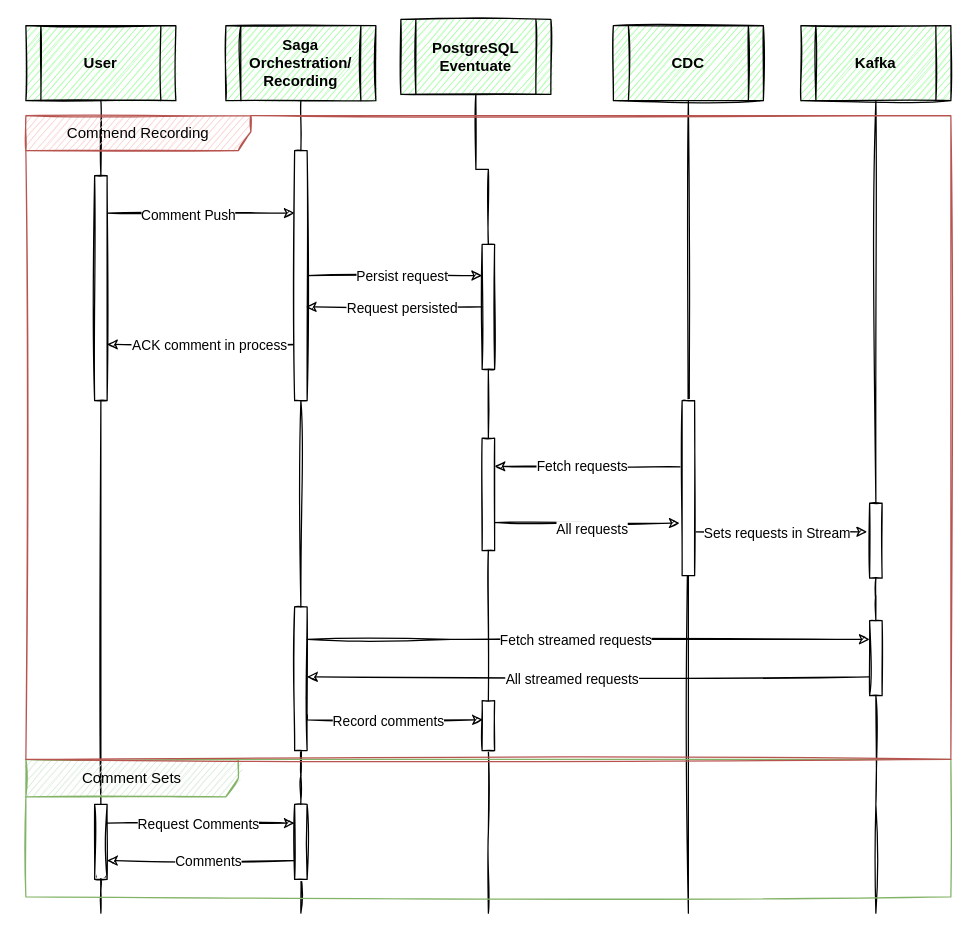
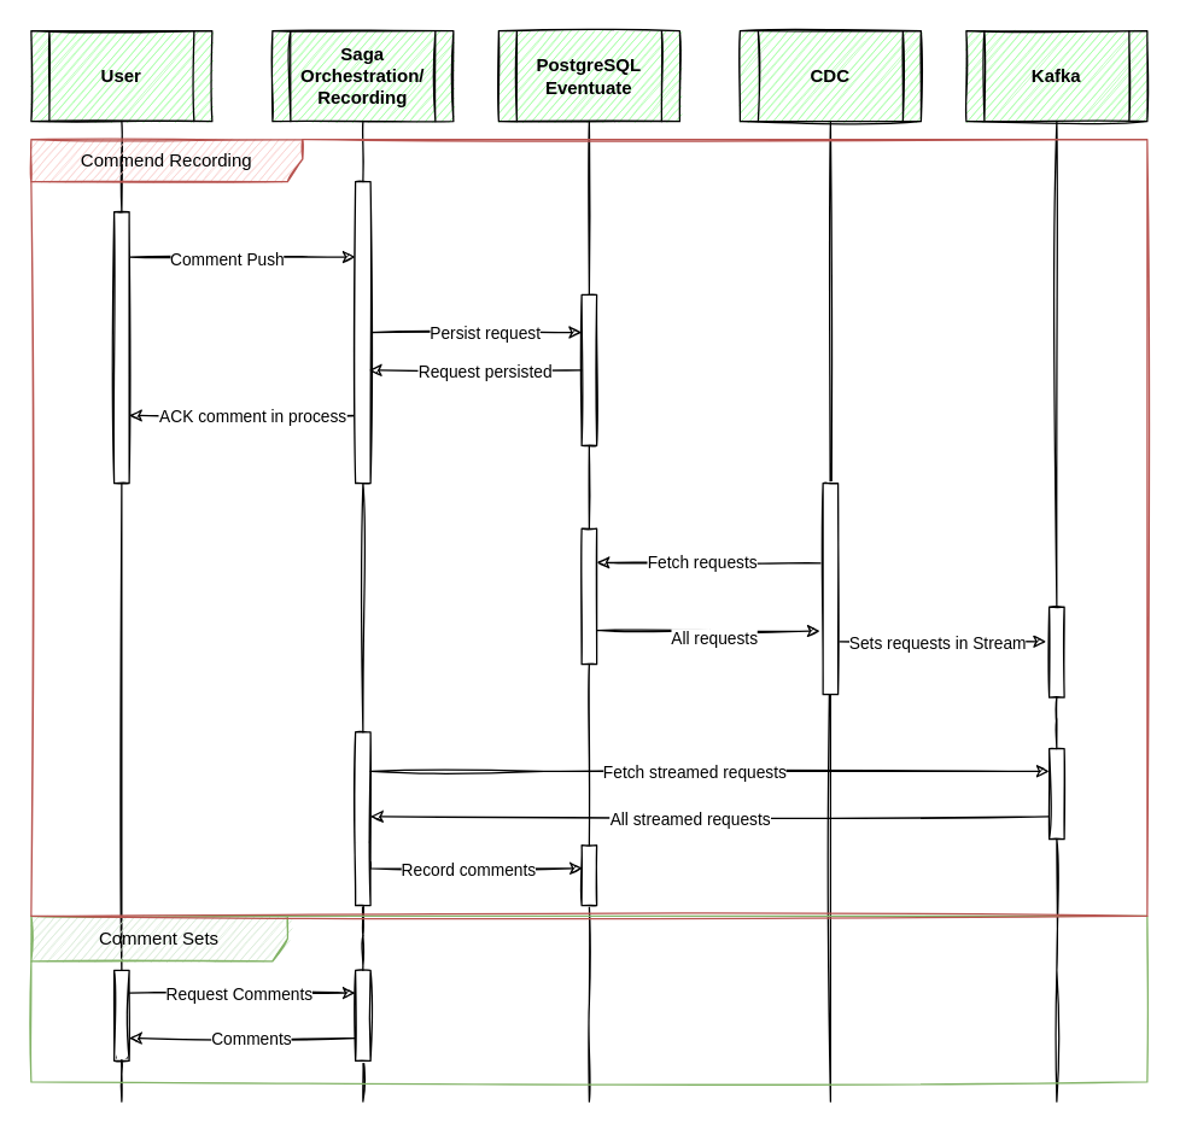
  <mxCell id="0" />
  <mxCell id="1" parent="0" />
  <mxCell id="2" style="edgeStyle=orthogonalEdgeStyle;rounded=0;orthogonalLoop=1;jettySize=auto;html=1;startArrow=none;sketch=1;" parent="1" source="46" edge="1"><mxGeometry relative="1" as="geometry"><mxPoint x="80" y="693" as="targetPoint" /><Array as="points"><mxPoint x="80" y="730" /><mxPoint x="80" y="730" /></Array></mxGeometry></mxCell>
  <mxCell id="3" value="User" style="shape=process;whiteSpace=wrap;html=1;backgroundOutline=1;fillColor=#99FF99;fontStyle=1;sketch=1;" parent="1" vertex="1"><mxGeometry x="20" y="20" width="120" height="60" as="geometry" /></mxCell>
  <mxCell id="4" style="edgeStyle=orthogonalEdgeStyle;rounded=0;orthogonalLoop=1;jettySize=auto;html=1;startArrow=none;sketch=1;" parent="1" source="54" edge="1"><mxGeometry relative="1" as="geometry"><mxPoint x="240" y="550" as="targetPoint" /></mxGeometry></mxCell>
  <mxCell id="5" value="Saga Orchestration/ Recording" style="shape=process;whiteSpace=wrap;html=1;backgroundOutline=1;fillColor=#99FF99;fontStyle=1;sketch=1;" parent="1" vertex="1"><mxGeometry x="180" y="20" width="120" height="60" as="geometry" /></mxCell>
  <mxCell id="6" style="edgeStyle=orthogonalEdgeStyle;rounded=0;orthogonalLoop=1;jettySize=auto;html=1;startArrow=none;endArrow=none;endFill=0;sketch=1;" parent="1" source="56" edge="1"><mxGeometry relative="1" as="geometry"><mxPoint x="390" y="730" as="targetPoint" /></mxGeometry></mxCell>
- <mxCell id="7" value="PostgreSQL&lt;br&gt;Eventuate" style="shape=process;whiteSpace=wrap;html=1;backgroundOutline=1;fillColor=#99FF99;fontStyle=1;sketch=1;" parent="1" vertex="1"><mxGeometry x="320" y="15" width="120" height="60" as="geometry" /></mxCell>
+ <mxCell id="7" value="PostgreSQL&lt;br&gt;Eventuate" style="shape=process;whiteSpace=wrap;html=1;backgroundOutline=1;fillColor=#99FF99;fontStyle=1;sketch=1;" parent="1" vertex="1"><mxGeometry x="330" y="20" width="120" height="60" as="geometry" /></mxCell>
  <mxCell id="8" style="edgeStyle=orthogonalEdgeStyle;rounded=0;orthogonalLoop=1;jettySize=auto;html=1;endArrow=none;endFill=0;sketch=1;" parent="1" source="9" edge="1"><mxGeometry relative="1" as="geometry"><mxPoint x="550" y="730" as="targetPoint" /></mxGeometry></mxCell>
  <mxCell id="9" value="CDC&lt;br&gt;" style="shape=process;whiteSpace=wrap;html=1;backgroundOutline=1;fillColor=#99FF99;fontStyle=1;sketch=1;" parent="1" vertex="1"><mxGeometry x="490" y="20" width="120" height="60" as="geometry" /></mxCell>
  <mxCell id="10" style="edgeStyle=orthogonalEdgeStyle;rounded=0;orthogonalLoop=1;jettySize=auto;html=1;entryX=0;entryY=0.25;entryDx=0;entryDy=0;exitX=1;exitY=0.167;exitDx=0;exitDy=0;exitPerimeter=0;sketch=1;" parent="1" source="12" target="18" edge="1"><mxGeometry relative="1" as="geometry"><mxPoint x="100" y="180" as="sourcePoint" /><Array as="points" /></mxGeometry></mxCell>
  <mxCell id="11" value="Comment Push" style="edgeLabel;html=1;align=center;verticalAlign=middle;resizable=0;points=[];sketch=1;" parent="10" vertex="1" connectable="0"><mxGeometry x="-0.134" y="-1" relative="1" as="geometry"><mxPoint as="offset" /></mxGeometry></mxCell>
  <mxCell id="12" value="" style="rounded=0;whiteSpace=wrap;html=1;sketch=1;" parent="1" vertex="1"><mxGeometry x="75" y="140" width="10" height="180" as="geometry" /></mxCell>
  <mxCell id="13" value="" style="edgeStyle=orthogonalEdgeStyle;rounded=0;orthogonalLoop=1;jettySize=auto;html=1;endArrow=none;sketch=1;" parent="1" source="3" target="12" edge="1"><mxGeometry relative="1" as="geometry"><mxPoint x="80" y="550" as="targetPoint" /><mxPoint x="80" y="80" as="sourcePoint" /></mxGeometry></mxCell>
  <mxCell id="14" style="edgeStyle=orthogonalEdgeStyle;rounded=0;orthogonalLoop=1;jettySize=auto;html=1;entryX=0;entryY=0.25;entryDx=0;entryDy=0;sketch=1;" parent="1" source="18" target="22" edge="1"><mxGeometry relative="1" as="geometry" /></mxCell>
  <mxCell id="15" value="Persist request" style="edgeLabel;html=1;align=center;verticalAlign=middle;resizable=0;points=[];sketch=1;" parent="14" vertex="1" connectable="0"><mxGeometry x="-0.129" relative="1" as="geometry"><mxPoint x="14" as="offset" /></mxGeometry></mxCell>
  <mxCell id="16" style="edgeStyle=orthogonalEdgeStyle;rounded=0;orthogonalLoop=1;jettySize=auto;html=1;entryX=1;entryY=0.75;entryDx=0;entryDy=0;sketch=1;" parent="1" target="12" edge="1"><mxGeometry relative="1" as="geometry"><mxPoint x="240" y="275" as="sourcePoint" /></mxGeometry></mxCell>
  <mxCell id="17" value="ACK comment in process" style="edgeLabel;html=1;align=center;verticalAlign=middle;resizable=0;points=[];sketch=1;" parent="16" vertex="1" connectable="0"><mxGeometry x="-0.045" relative="1" as="geometry"><mxPoint as="offset" /></mxGeometry></mxCell>
  <mxCell id="18" value="" style="rounded=0;whiteSpace=wrap;html=1;sketch=1;" parent="1" vertex="1"><mxGeometry x="235" y="120" width="10" height="200" as="geometry" /></mxCell>
  <mxCell id="19" value="" style="edgeStyle=orthogonalEdgeStyle;rounded=0;orthogonalLoop=1;jettySize=auto;html=1;endArrow=none;sketch=1;" parent="1" source="5" target="18" edge="1"><mxGeometry relative="1" as="geometry"><mxPoint x="240" y="550" as="targetPoint" /><mxPoint x="240" y="80" as="sourcePoint" /></mxGeometry></mxCell>
  <mxCell id="20" style="edgeStyle=orthogonalEdgeStyle;rounded=0;orthogonalLoop=1;jettySize=auto;html=1;exitX=0;exitY=0.5;exitDx=0;exitDy=0;sketch=1;" parent="1" source="22" edge="1"><mxGeometry relative="1" as="geometry"><mxPoint x="244" y="245" as="targetPoint" /><Array as="points"><mxPoint x="244" y="245" /></Array></mxGeometry></mxCell>
  <mxCell id="21" value="Request persisted" style="edgeLabel;html=1;align=center;verticalAlign=middle;resizable=0;points=[];sketch=1;" parent="20" vertex="1" connectable="0"><mxGeometry x="0.206" y="-2" relative="1" as="geometry"><mxPoint x="20" y="2" as="offset" /></mxGeometry></mxCell>
  <mxCell id="22" value="" style="rounded=0;whiteSpace=wrap;html=1;sketch=1;" parent="1" vertex="1"><mxGeometry x="385" y="195" width="10" height="100" as="geometry" /></mxCell>
  <mxCell id="23" value="" style="edgeStyle=orthogonalEdgeStyle;rounded=0;orthogonalLoop=1;jettySize=auto;html=1;endArrow=none;sketch=1;" parent="1" source="7" target="22" edge="1"><mxGeometry relative="1" as="geometry"><mxPoint x="390" y="550" as="targetPoint" /><mxPoint x="390" y="80" as="sourcePoint" /></mxGeometry></mxCell>
  <mxCell id="24" style="edgeStyle=orthogonalEdgeStyle;rounded=0;orthogonalLoop=1;jettySize=auto;html=1;exitX=0;exitY=0.5;exitDx=0;exitDy=0;entryX=1;entryY=0.25;entryDx=0;entryDy=0;sketch=1;" parent="1" source="28" target="31" edge="1"><mxGeometry relative="1" as="geometry"><Array as="points"><mxPoint x="545" y="373" /><mxPoint x="470" y="373" /></Array></mxGeometry></mxCell>
  <mxCell id="25" value="Fetch requests" style="edgeLabel;html=1;align=center;verticalAlign=middle;resizable=0;points=[];sketch=1;" parent="24" vertex="1" connectable="0"><mxGeometry x="0.156" y="4" relative="1" as="geometry"><mxPoint y="-4" as="offset" /></mxGeometry></mxCell>
  <mxCell id="26" style="edgeStyle=orthogonalEdgeStyle;rounded=0;orthogonalLoop=1;jettySize=auto;html=1;exitX=1;exitY=0.75;exitDx=0;exitDy=0;entryX=-0.2;entryY=0.383;entryDx=0;entryDy=0;entryPerimeter=0;sketch=1;" parent="1" source="28" target="34" edge="1"><mxGeometry relative="1" as="geometry" /></mxCell>
  <mxCell id="27" value="Sets requests in Stream" style="edgeLabel;html=1;align=center;verticalAlign=middle;resizable=0;points=[];sketch=1;" parent="26" vertex="1" connectable="0"><mxGeometry x="-0.13" y="3" relative="1" as="geometry"><mxPoint x="6" y="4" as="offset" /></mxGeometry></mxCell>
  <mxCell id="28" value="" style="rounded=0;whiteSpace=wrap;html=1;sketch=1;" parent="1" vertex="1"><mxGeometry x="545" y="320" width="10" height="140" as="geometry" /></mxCell>
  <mxCell id="29" style="edgeStyle=orthogonalEdgeStyle;rounded=0;orthogonalLoop=1;jettySize=auto;html=1;exitX=1;exitY=0.75;exitDx=0;exitDy=0;entryX=-0.2;entryY=0.7;entryDx=0;entryDy=0;entryPerimeter=0;sketch=1;" parent="1" source="31" target="28" edge="1"><mxGeometry relative="1" as="geometry"><Array as="points" /></mxGeometry></mxCell>
  <mxCell id="30" value="All requests" style="edgeLabel;html=1;align=center;verticalAlign=middle;resizable=0;points=[];sketch=1;" parent="29" vertex="1" connectable="0"><mxGeometry x="0.017" y="-3" relative="1" as="geometry"><mxPoint x="2" y="1" as="offset" /></mxGeometry></mxCell>
  <mxCell id="31" value="" style="rounded=0;whiteSpace=wrap;html=1;sketch=1;" parent="1" vertex="1"><mxGeometry x="385" y="350" width="10" height="90" as="geometry" /></mxCell>
  <mxCell id="32" value="" style="edgeStyle=orthogonalEdgeStyle;rounded=0;orthogonalLoop=1;jettySize=auto;html=1;startArrow=none;endArrow=none;sketch=1;" parent="1" source="22" target="31" edge="1"><mxGeometry relative="1" as="geometry"><mxPoint x="390" y="550" as="targetPoint" /><mxPoint x="390" y="295" as="sourcePoint" /></mxGeometry></mxCell>
  <mxCell id="33" value="Kafka" style="shape=process;whiteSpace=wrap;html=1;backgroundOutline=1;fillColor=#99FF99;fontStyle=1;sketch=1;" parent="1" vertex="1"><mxGeometry x="640" y="20" width="120" height="60" as="geometry" /></mxCell>
  <mxCell id="34" value="" style="rounded=0;whiteSpace=wrap;html=1;sketch=1;" parent="1" vertex="1"><mxGeometry x="695" y="402" width="10" height="60" as="geometry" /></mxCell>
  <mxCell id="35" value="" style="edgeStyle=orthogonalEdgeStyle;rounded=0;orthogonalLoop=1;jettySize=auto;html=1;endArrow=none;sketch=1;" parent="1" source="33" target="34" edge="1"><mxGeometry relative="1" as="geometry"><mxPoint x="700" y="550" as="targetPoint" /><mxPoint x="700" y="80" as="sourcePoint" /></mxGeometry></mxCell>
  <mxCell id="36" style="edgeStyle=orthogonalEdgeStyle;rounded=0;orthogonalLoop=1;jettySize=auto;html=1;entryX=0;entryY=0.25;entryDx=0;entryDy=0;sketch=1;" parent="1" source="54" target="42" edge="1"><mxGeometry relative="1" as="geometry"><Array as="points"><mxPoint x="360" y="511" /><mxPoint x="360" y="511" /></Array></mxGeometry></mxCell>
  <mxCell id="37" value="Fetch streamed requests" style="edgeLabel;html=1;align=center;verticalAlign=middle;resizable=0;points=[];sketch=1;" parent="36" vertex="1" connectable="0"><mxGeometry x="-0.049" y="-2" relative="1" as="geometry"><mxPoint y="-2" as="offset" /></mxGeometry></mxCell>
  <mxCell id="38" style="edgeStyle=orthogonalEdgeStyle;rounded=0;orthogonalLoop=1;jettySize=auto;html=1;startArrow=none;sketch=1;" parent="1" source="50" edge="1"><mxGeometry relative="1" as="geometry"><mxPoint x="240" y="693" as="targetPoint" /><Array as="points"><mxPoint x="240" y="730" /><mxPoint x="240" y="730" /></Array></mxGeometry></mxCell>
  <mxCell id="39" style="edgeStyle=orthogonalEdgeStyle;rounded=0;orthogonalLoop=1;jettySize=auto;html=1;exitX=0;exitY=0.75;exitDx=0;exitDy=0;sketch=1;" parent="1" source="42" edge="1"><mxGeometry relative="1" as="geometry"><mxPoint x="245" y="541" as="targetPoint" /><Array as="points"><mxPoint x="245" y="541" /></Array></mxGeometry></mxCell>
  <mxCell id="40" value="All streamed requests" style="edgeLabel;html=1;align=center;verticalAlign=middle;resizable=0;points=[];sketch=1;" parent="39" vertex="1" connectable="0"><mxGeometry x="0.062" y="3" relative="1" as="geometry"><mxPoint y="-2" as="offset" /></mxGeometry></mxCell>
  <mxCell id="41" style="edgeStyle=orthogonalEdgeStyle;rounded=0;orthogonalLoop=1;jettySize=auto;html=1;endArrow=none;endFill=0;sketch=1;" parent="1" source="42" edge="1"><mxGeometry relative="1" as="geometry"><mxPoint x="700" y="730" as="targetPoint" /></mxGeometry></mxCell>
  <mxCell id="42" value="" style="rounded=0;whiteSpace=wrap;html=1;sketch=1;" parent="1" vertex="1"><mxGeometry x="695" y="496" width="10" height="60" as="geometry" /></mxCell>
  <mxCell id="43" value="" style="edgeStyle=orthogonalEdgeStyle;rounded=0;orthogonalLoop=1;jettySize=auto;html=1;startArrow=none;endArrow=none;sketch=1;" parent="1" source="34" target="42" edge="1"><mxGeometry relative="1" as="geometry"><mxPoint x="700" y="550" as="targetPoint" /><mxPoint x="700" y="462" as="sourcePoint" /></mxGeometry></mxCell>
  <mxCell id="44" style="edgeStyle=orthogonalEdgeStyle;rounded=0;orthogonalLoop=1;jettySize=auto;html=1;exitX=1;exitY=0.25;exitDx=0;exitDy=0;entryX=0;entryY=0.25;entryDx=0;entryDy=0;sketch=1;" parent="1" source="46" target="50" edge="1"><mxGeometry relative="1" as="geometry" /></mxCell>
  <mxCell id="45" value="Request Comments" style="edgeLabel;html=1;align=center;verticalAlign=middle;resizable=0;points=[];sketch=1;" parent="44" vertex="1" connectable="0"><mxGeometry x="-0.04" y="-2" relative="1" as="geometry"><mxPoint y="-2" as="offset" /></mxGeometry></mxCell>
  <mxCell id="46" value="" style="rounded=0;whiteSpace=wrap;html=1;sketch=1;" parent="1" vertex="1"><mxGeometry x="75" y="643" width="10" height="60" as="geometry" /></mxCell>
  <mxCell id="47" value="" style="edgeStyle=orthogonalEdgeStyle;rounded=0;orthogonalLoop=1;jettySize=auto;html=1;startArrow=none;endArrow=none;sketch=1;" parent="1" source="12" target="46" edge="1"><mxGeometry relative="1" as="geometry"><mxPoint x="80" y="640" as="targetPoint" /><mxPoint x="80" y="320" as="sourcePoint" /></mxGeometry></mxCell>
  <mxCell id="48" style="edgeStyle=orthogonalEdgeStyle;rounded=0;orthogonalLoop=1;jettySize=auto;html=1;exitX=0;exitY=0.75;exitDx=0;exitDy=0;entryX=1;entryY=0.75;entryDx=0;entryDy=0;sketch=1;" parent="1" source="50" target="46" edge="1"><mxGeometry relative="1" as="geometry" /></mxCell>
  <mxCell id="49" value="Comments" style="edgeLabel;html=1;align=center;verticalAlign=middle;resizable=0;points=[];sketch=1;" parent="48" vertex="1" connectable="0"><mxGeometry x="-0.067" relative="1" as="geometry"><mxPoint as="offset" /></mxGeometry></mxCell>
  <mxCell id="50" value="" style="rounded=0;whiteSpace=wrap;html=1;sketch=1;" parent="1" vertex="1"><mxGeometry x="235" y="643" width="10" height="60" as="geometry" /></mxCell>
  <mxCell id="51" value="" style="edgeStyle=orthogonalEdgeStyle;rounded=0;orthogonalLoop=1;jettySize=auto;html=1;endArrow=none;sketch=1;" parent="1" target="50" edge="1"><mxGeometry relative="1" as="geometry"><mxPoint x="240" y="670" as="targetPoint" /><mxPoint x="240" y="620" as="sourcePoint" /><Array as="points"><mxPoint x="240" y="640" /><mxPoint x="240" y="640" /></Array></mxGeometry></mxCell>
  <mxCell id="52" style="edgeStyle=orthogonalEdgeStyle;rounded=0;orthogonalLoop=1;jettySize=auto;html=1;exitX=1;exitY=0.75;exitDx=0;exitDy=0;entryX=0.06;entryY=0.385;entryDx=0;entryDy=0;endArrow=classic;endFill=1;entryPerimeter=0;sketch=1;" parent="1" source="54" target="56" edge="1"><mxGeometry relative="1" as="geometry"><Array as="points"><mxPoint x="245" y="575" /></Array></mxGeometry></mxCell>
  <mxCell id="53" value="Record comments" style="edgeLabel;html=1;align=center;verticalAlign=middle;resizable=0;points=[];sketch=1;" parent="52" vertex="1" connectable="0"><mxGeometry x="-0.172" y="-3" relative="1" as="geometry"><mxPoint x="9" y="-2" as="offset" /></mxGeometry></mxCell>
  <mxCell id="54" value="" style="rounded=0;whiteSpace=wrap;html=1;sketch=1;" parent="1" vertex="1"><mxGeometry x="235" y="485" width="10" height="115" as="geometry" /></mxCell>
  <mxCell id="55" value="" style="edgeStyle=orthogonalEdgeStyle;rounded=0;orthogonalLoop=1;jettySize=auto;html=1;startArrow=none;endArrow=none;sketch=1;" parent="1" source="18" target="54" edge="1"><mxGeometry relative="1" as="geometry"><mxPoint x="240" y="550" as="targetPoint" /><mxPoint x="240" y="320" as="sourcePoint" /></mxGeometry></mxCell>
  <mxCell id="56" value="" style="rounded=0;whiteSpace=wrap;html=1;sketch=1;" parent="1" vertex="1"><mxGeometry x="385" y="560" width="10" height="40" as="geometry" /></mxCell>
  <mxCell id="57" value="" style="edgeStyle=orthogonalEdgeStyle;rounded=0;orthogonalLoop=1;jettySize=auto;html=1;startArrow=none;endArrow=none;endFill=0;sketch=1;" parent="1" source="31" target="56" edge="1"><mxGeometry relative="1" as="geometry"><mxPoint x="390" y="700" as="targetPoint" /><mxPoint x="390" y="440" as="sourcePoint" /></mxGeometry></mxCell>
  <mxCell id="58" value="Comment Sets" style="shape=umlFrame;whiteSpace=wrap;html=1;width=170;height=30;fillColor=#d5e8d4;strokeColor=#82b366;sketch=1;" parent="1" vertex="1"><mxGeometry x="20" y="607" width="740" height="110" as="geometry" /></mxCell>
  <mxCell id="59" value="Commend Recording" style="shape=umlFrame;whiteSpace=wrap;html=1;width=180;height=28;fillColor=#f8cecc;strokeColor=#b85450;sketch=1;" parent="1" vertex="1"><mxGeometry x="20" y="92" width="740" height="515" as="geometry" /></mxCell>
